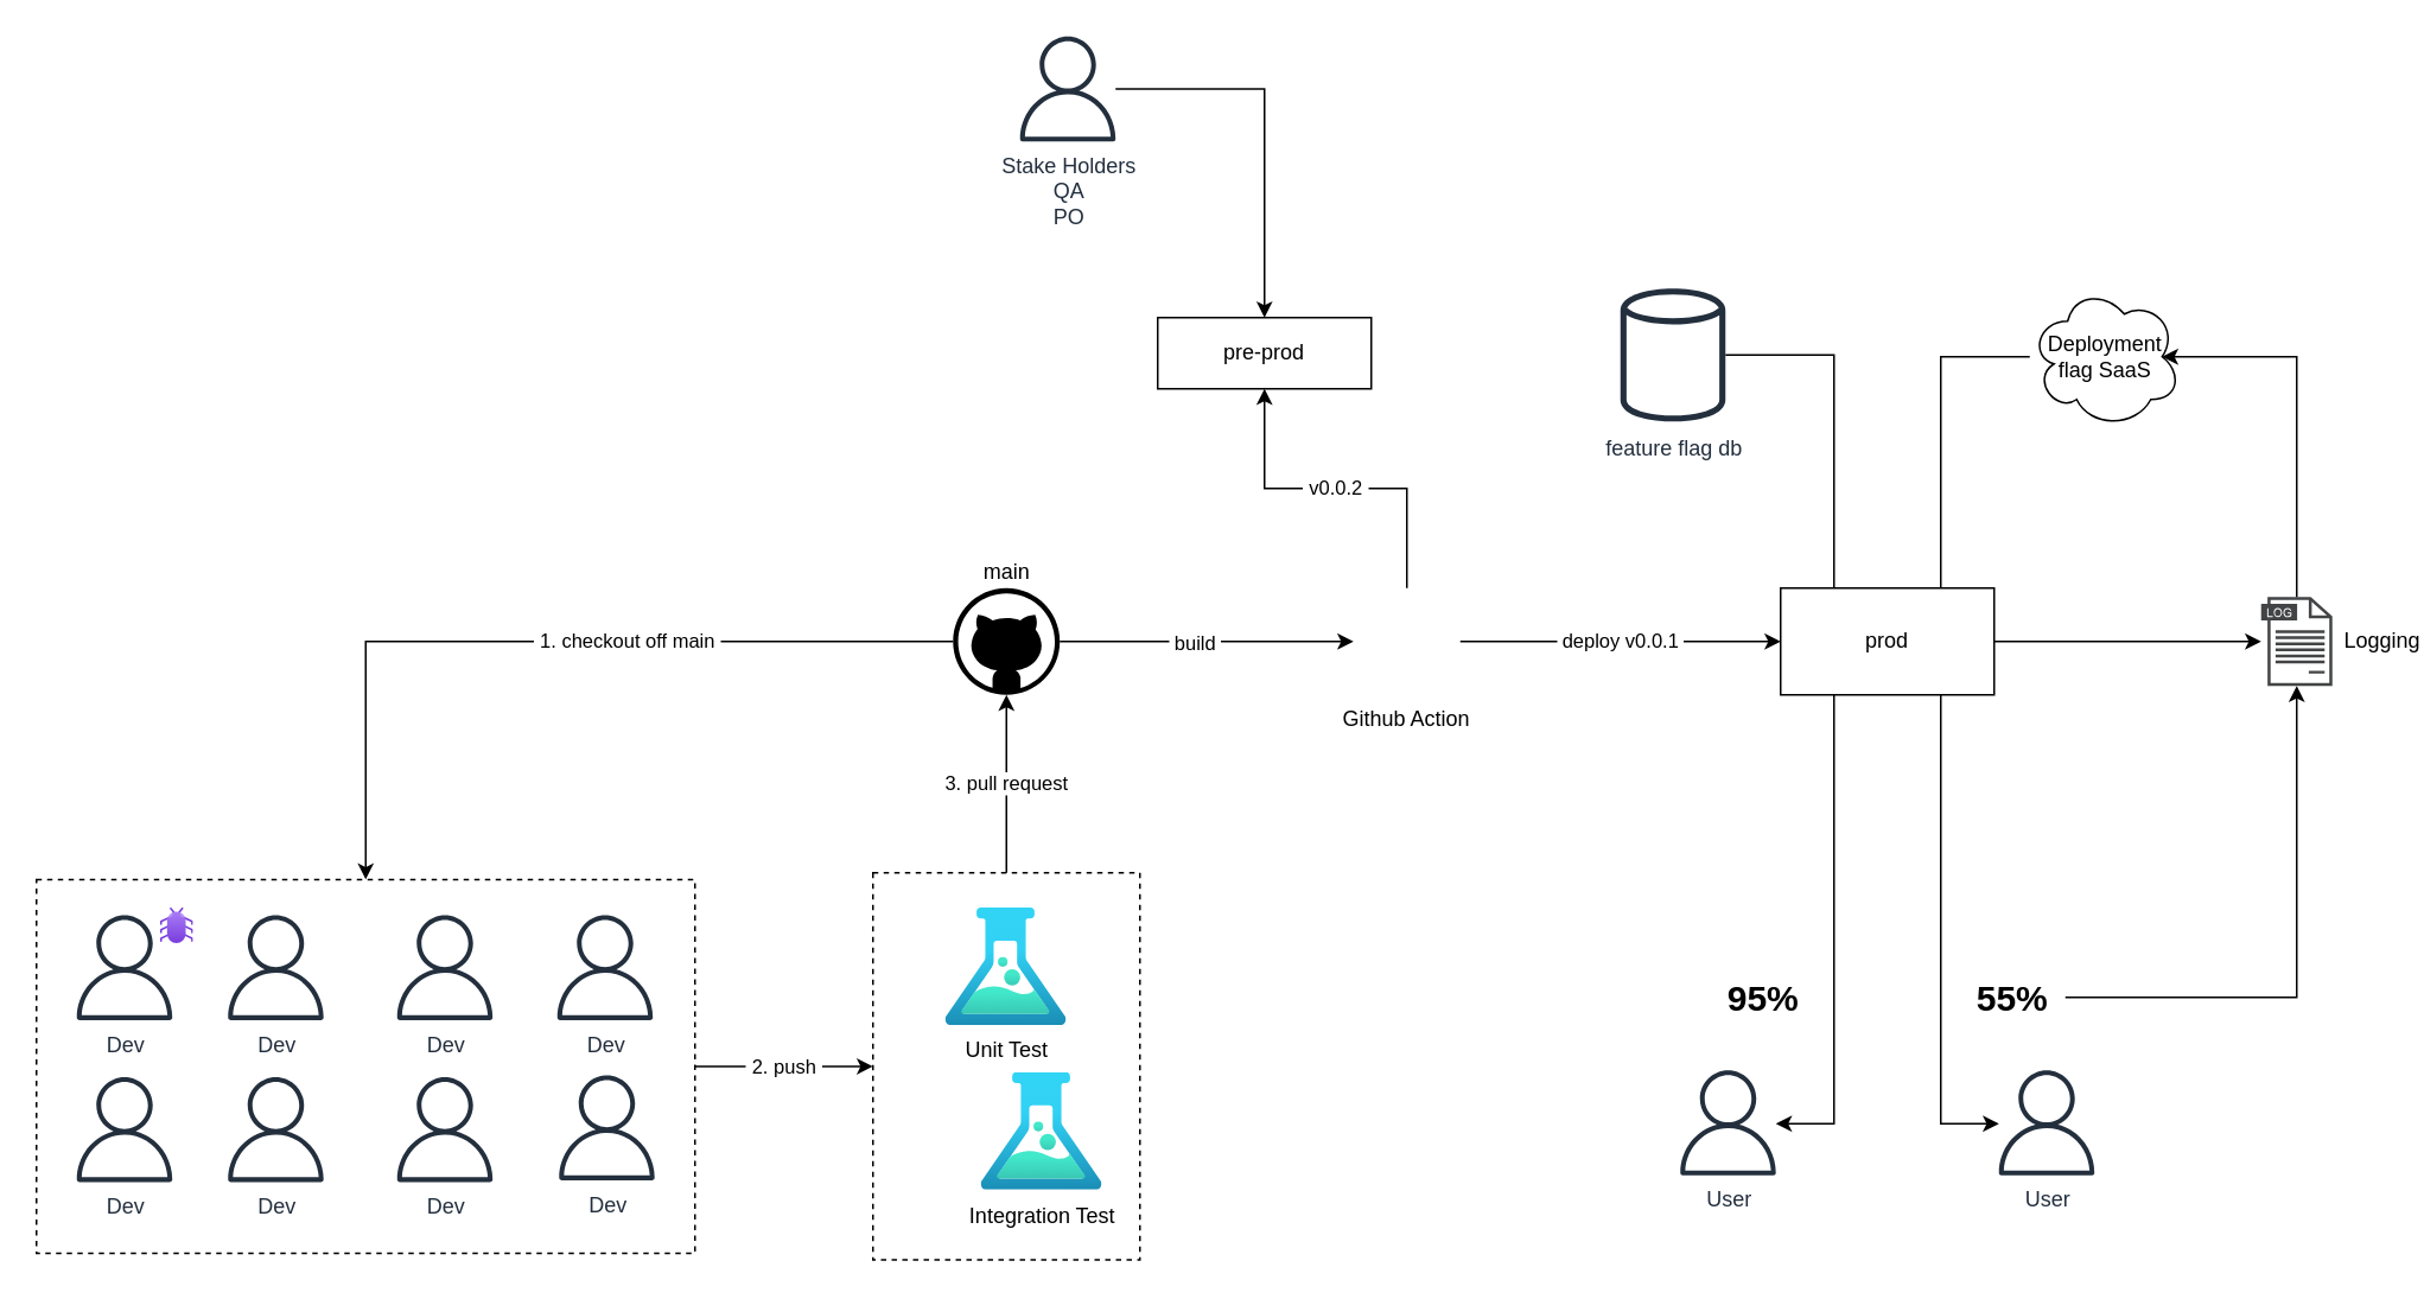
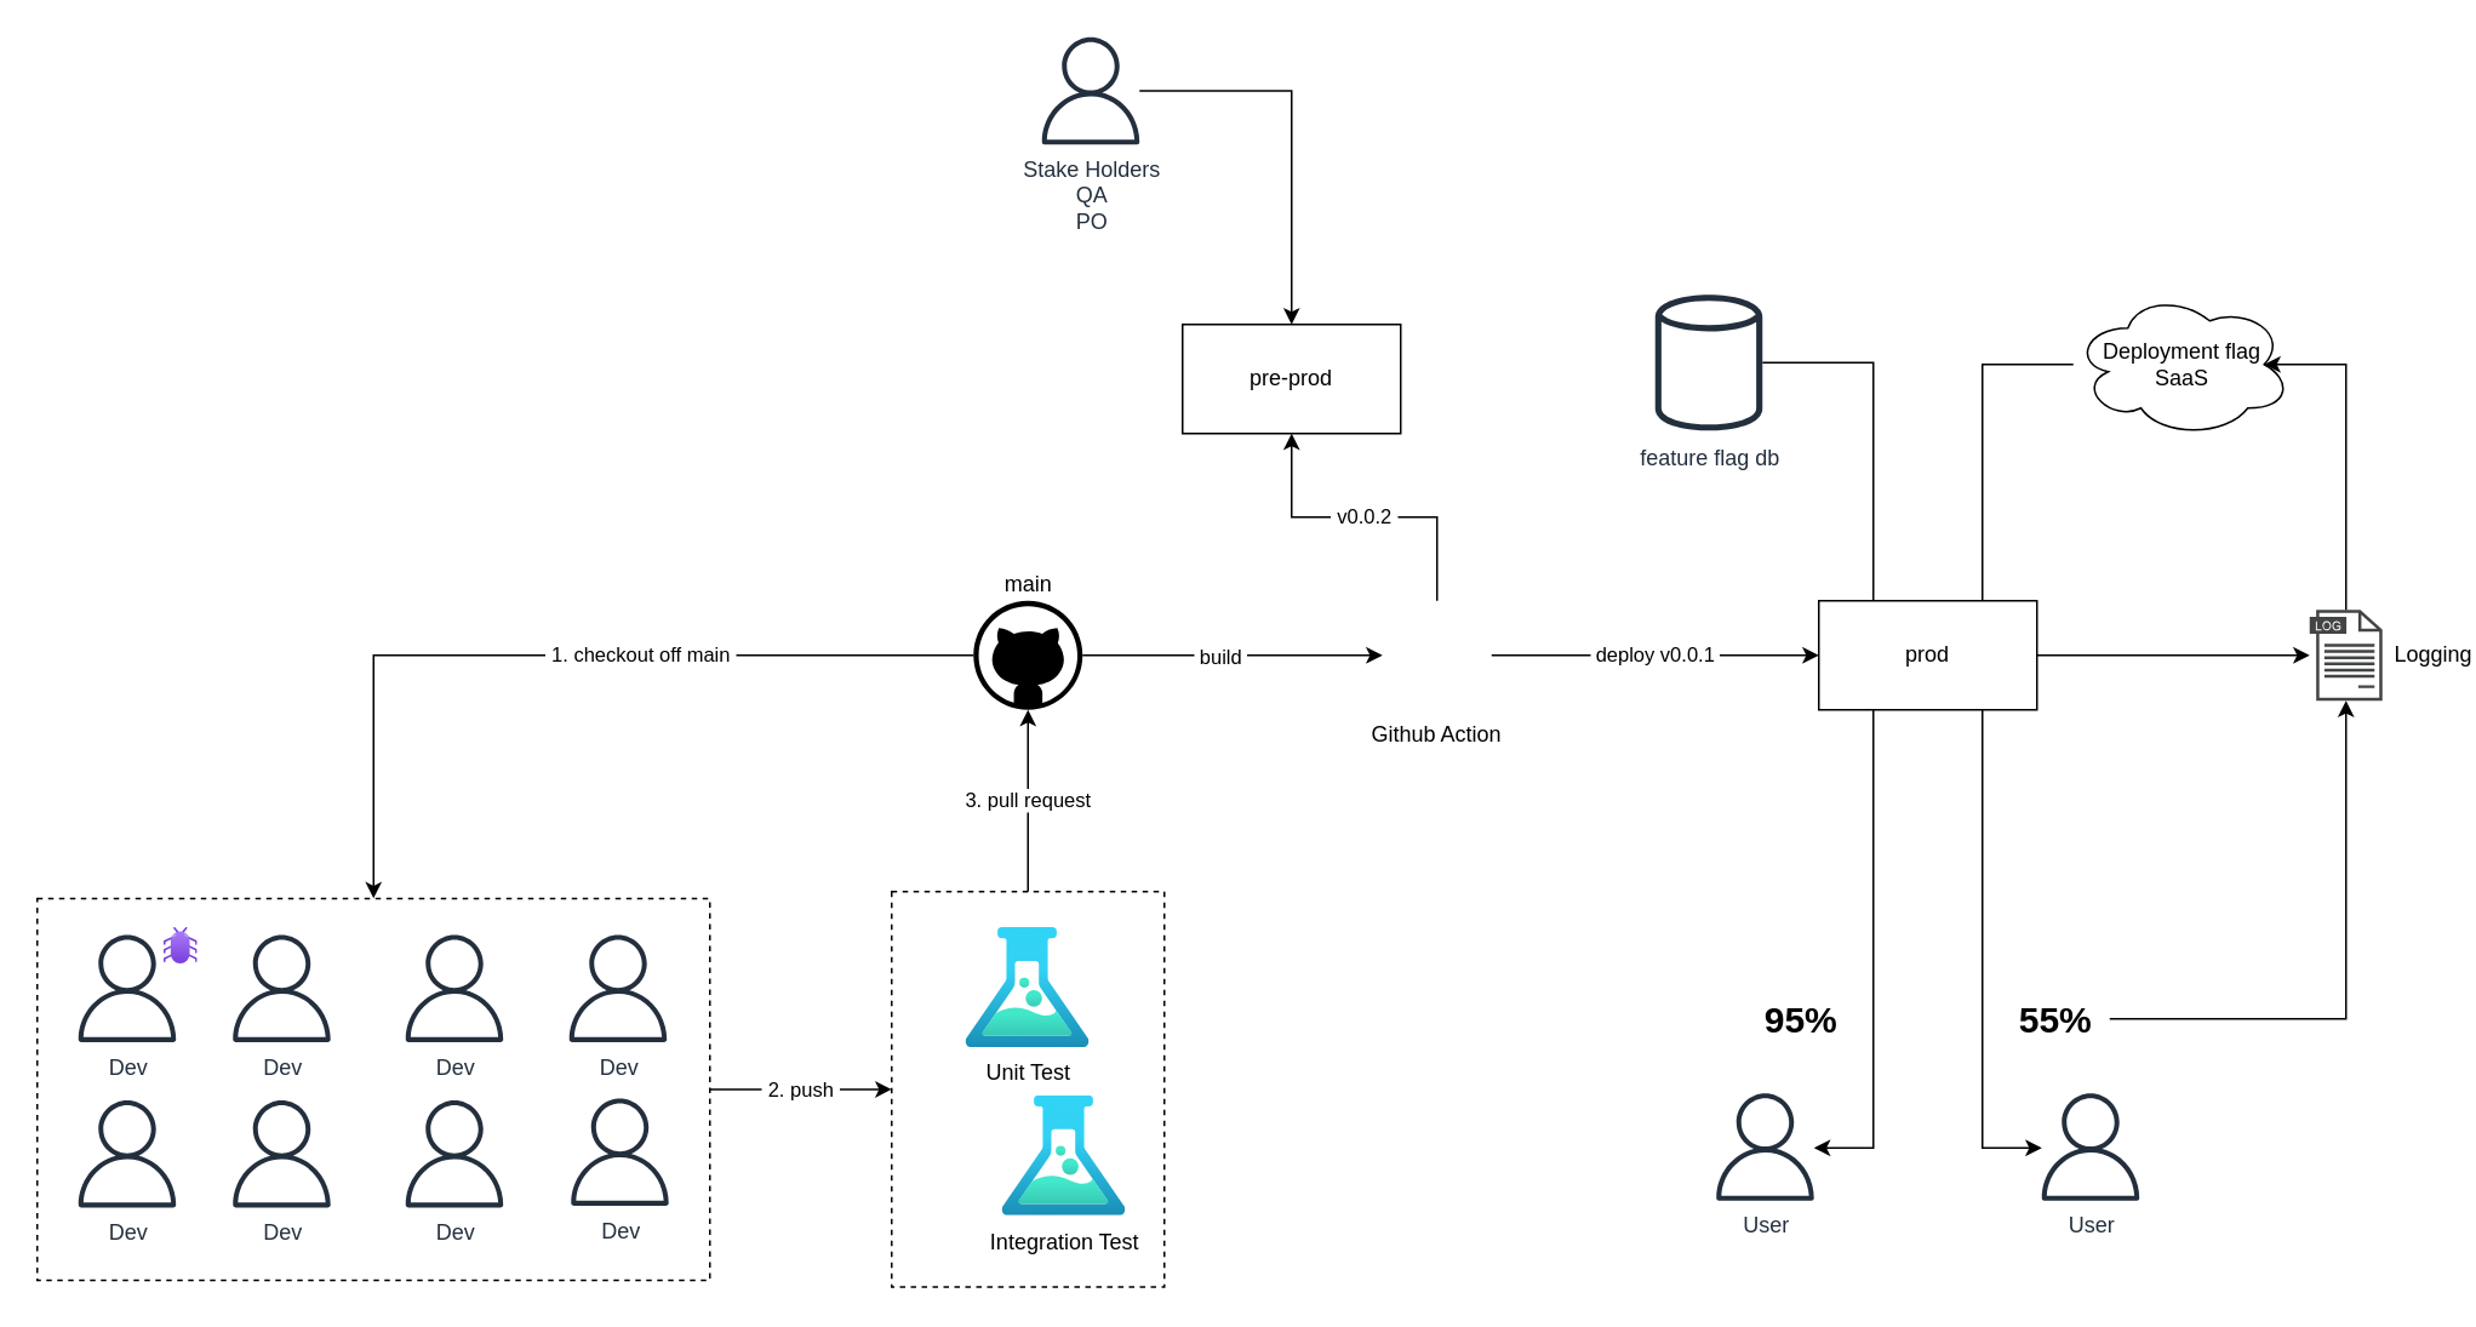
  <mxCell id="0" />
  <mxCell id="1" parent="0" />
  <mxCell id="2" value="" style="rounded=0;whiteSpace=wrap;html=1;dashed=1;verticalAlign=top;fontStyle=1;fontSize=19;" vertex="1" parent="1"><mxGeometry x="490" y="490" width="150" height="217.5" as="geometry" /></mxCell>
  <mxCell id="3" value="&amp;nbsp;2. push&amp;nbsp;" style="edgeStyle=orthogonalEdgeStyle;rounded=0;orthogonalLoop=1;jettySize=auto;html=1;" edge="1" parent="1" source="4" target="2"><mxGeometry relative="1" as="geometry" /></mxCell>
  <mxCell id="4" value="" style="rounded=0;whiteSpace=wrap;html=1;dashed=1;" vertex="1" parent="1"><mxGeometry x="20" y="493.75" width="370" height="210" as="geometry" /></mxCell>
  <mxCell id="5" value="Dev" style="sketch=0;outlineConnect=0;fontColor=#232F3E;gradientColor=none;fillColor=#232F3D;strokeColor=none;dashed=0;verticalLabelPosition=bottom;verticalAlign=top;align=center;html=1;fontSize=12;fontStyle=0;aspect=fixed;pointerEvents=1;shape=mxgraph.aws4.user;" vertex="1" parent="1"><mxGeometry x="40" y="604.75" width="59" height="59" as="geometry" /></mxCell>
  <mxCell id="6" value="Dev" style="sketch=0;outlineConnect=0;fontColor=#232F3E;gradientColor=none;fillColor=#232F3D;strokeColor=none;dashed=0;verticalLabelPosition=bottom;verticalAlign=top;align=center;html=1;fontSize=12;fontStyle=0;aspect=fixed;pointerEvents=1;shape=mxgraph.aws4.user;" vertex="1" parent="1"><mxGeometry x="125" y="604.75" width="59" height="59" as="geometry" /></mxCell>
  <mxCell id="7" value="Dev" style="sketch=0;outlineConnect=0;fontColor=#232F3E;gradientColor=none;fillColor=#232F3D;strokeColor=none;dashed=0;verticalLabelPosition=bottom;verticalAlign=top;align=center;html=1;fontSize=12;fontStyle=0;aspect=fixed;pointerEvents=1;shape=mxgraph.aws4.user;" vertex="1" parent="1"><mxGeometry x="220" y="604.75" width="59" height="59" as="geometry" /></mxCell>
  <mxCell id="8" value="Dev" style="sketch=0;outlineConnect=0;fontColor=#232F3E;gradientColor=none;fillColor=#232F3D;strokeColor=none;dashed=0;verticalLabelPosition=bottom;verticalAlign=top;align=center;html=1;fontSize=12;fontStyle=0;aspect=fixed;pointerEvents=1;shape=mxgraph.aws4.user;" vertex="1" parent="1"><mxGeometry x="311" y="603.75" width="59" height="59" as="geometry" /></mxCell>
  <mxCell id="9" value="Dev" style="sketch=0;outlineConnect=0;fontColor=#232F3E;gradientColor=none;fillColor=#232F3D;strokeColor=none;dashed=0;verticalLabelPosition=bottom;verticalAlign=top;align=center;html=1;fontSize=12;fontStyle=0;aspect=fixed;pointerEvents=1;shape=mxgraph.aws4.user;" vertex="1" parent="1"><mxGeometry x="40" y="513.75" width="59" height="59" as="geometry" /></mxCell>
  <mxCell id="10" value="Dev" style="sketch=0;outlineConnect=0;fontColor=#232F3E;gradientColor=none;fillColor=#232F3D;strokeColor=none;dashed=0;verticalLabelPosition=bottom;verticalAlign=top;align=center;html=1;fontSize=12;fontStyle=0;aspect=fixed;pointerEvents=1;shape=mxgraph.aws4.user;" vertex="1" parent="1"><mxGeometry x="125" y="513.75" width="59" height="59" as="geometry" /></mxCell>
  <mxCell id="11" value="Dev" style="sketch=0;outlineConnect=0;fontColor=#232F3E;gradientColor=none;fillColor=#232F3D;strokeColor=none;dashed=0;verticalLabelPosition=bottom;verticalAlign=top;align=center;html=1;fontSize=12;fontStyle=0;aspect=fixed;pointerEvents=1;shape=mxgraph.aws4.user;" vertex="1" parent="1"><mxGeometry x="220" y="513.75" width="59" height="59" as="geometry" /></mxCell>
  <mxCell id="12" value="Dev" style="sketch=0;outlineConnect=0;fontColor=#232F3E;gradientColor=none;fillColor=#232F3D;strokeColor=none;dashed=0;verticalLabelPosition=bottom;verticalAlign=top;align=center;html=1;fontSize=12;fontStyle=0;aspect=fixed;pointerEvents=1;shape=mxgraph.aws4.user;" vertex="1" parent="1"><mxGeometry x="310" y="513.75" width="59" height="59" as="geometry" /></mxCell>
  <mxCell id="13" value="&amp;nbsp;1. checkout off main&amp;nbsp;" style="edgeStyle=orthogonalEdgeStyle;rounded=0;orthogonalLoop=1;jettySize=auto;html=1;entryX=0.5;entryY=0;entryDx=0;entryDy=0;" edge="1" parent="1" source="16" target="4"><mxGeometry x="-0.211" relative="1" as="geometry"><mxPoint as="offset" /></mxGeometry></mxCell>
  <mxCell id="14" style="edgeStyle=orthogonalEdgeStyle;rounded=0;orthogonalLoop=1;jettySize=auto;html=1;entryX=0;entryY=0.5;entryDx=0;entryDy=0;" edge="1" parent="1" source="16" target="26"><mxGeometry relative="1" as="geometry" /></mxCell>
  <mxCell id="15" value="&amp;nbsp;build&amp;nbsp;" style="edgeLabel;html=1;align=center;verticalAlign=middle;resizable=0;points=[];" vertex="1" connectable="0" parent="14"><mxGeometry x="-0.096" y="2" relative="1" as="geometry"><mxPoint y="2" as="offset" /></mxGeometry></mxCell>
  <mxCell id="16" value="main" style="verticalLabelPosition=top;html=1;verticalAlign=bottom;align=center;strokeColor=none;fillColor=#000000;shape=mxgraph.azure.github_code;pointerEvents=1;labelPosition=center;spacingLeft=0;" vertex="1" parent="1"><mxGeometry x="535" y="330" width="60" height="60" as="geometry" /></mxCell>
  <mxCell id="17" value="Unit Test" style="image;aspect=fixed;html=1;points=[];align=center;fontSize=12;image=img/lib/azure2/general/Load_Test.svg;" vertex="1" parent="1"><mxGeometry x="531" y="510" width="68" height="66" as="geometry" /></mxCell>
  <mxCell id="18" value="Integration Test" style="image;aspect=fixed;html=1;points=[];align=center;fontSize=12;image=img/lib/azure2/general/Load_Test.svg;" vertex="1" parent="1"><mxGeometry x="551" y="602.5" width="68" height="66" as="geometry" /></mxCell>
  <mxCell id="19" value="" style="image;aspect=fixed;html=1;points=[];align=center;fontSize=12;image=img/lib/azure2/general/Bug.svg;" vertex="1" parent="1"><mxGeometry x="90" y="510" width="18.44" height="20" as="geometry" /></mxCell>
  <mxCell id="20" value="3. pull request" style="edgeStyle=orthogonalEdgeStyle;rounded=0;orthogonalLoop=1;jettySize=auto;html=1;entryX=0.5;entryY=1;entryDx=0;entryDy=0;entryPerimeter=0;" edge="1" parent="1" source="2" target="16"><mxGeometry relative="1" as="geometry" /></mxCell>
  <mxCell id="21" style="edgeStyle=orthogonalEdgeStyle;rounded=0;orthogonalLoop=1;jettySize=auto;html=1;endArrow=none;endFill=0;" edge="1" parent="1" source="23" target="27"><mxGeometry relative="1" as="geometry"><Array as="points"><mxPoint x="1030" y="199" /></Array></mxGeometry></mxCell>
  <mxCell id="22" style="edgeStyle=orthogonalEdgeStyle;rounded=0;orthogonalLoop=1;jettySize=auto;html=1;" edge="1" parent="1" source="23" target="35"><mxGeometry relative="1" as="geometry" /></mxCell>
  <mxCell id="23" value="prod" style="rounded=0;whiteSpace=wrap;html=1;" vertex="1" parent="1"><mxGeometry x="1000" y="330" width="120" height="60" as="geometry" /></mxCell>
  <mxCell id="24" value="&amp;nbsp;deploy v0.0.1&amp;nbsp;" style="edgeStyle=orthogonalEdgeStyle;rounded=0;orthogonalLoop=1;jettySize=auto;html=1;" edge="1" parent="1" source="26" target="23"><mxGeometry relative="1" as="geometry" /></mxCell>
  <mxCell id="25" value="&amp;nbsp;v0.0.2&amp;nbsp;" style="edgeStyle=orthogonalEdgeStyle;rounded=0;orthogonalLoop=1;jettySize=auto;html=1;" edge="1" parent="1" source="26" target="32"><mxGeometry relative="1" as="geometry" /></mxCell>
  <mxCell id="26" value="Github Action" style="shape=image;verticalLabelPosition=bottom;labelBackgroundColor=default;verticalAlign=top;aspect=fixed;imageAspect=0;image=https://static-00.iconduck.com/assets.00/githubactions-icon-2048x2048-ipqow27x.png;" vertex="1" parent="1"><mxGeometry x="760" y="330" width="60" height="60" as="geometry" /></mxCell>
  <mxCell id="27" value="feature flag db" style="sketch=0;outlineConnect=0;fontColor=#232F3E;gradientColor=none;fillColor=#232F3D;strokeColor=none;dashed=0;verticalLabelPosition=bottom;verticalAlign=top;align=center;html=1;fontSize=12;fontStyle=0;aspect=fixed;pointerEvents=1;shape=mxgraph.aws4.generic_database;" vertex="1" parent="1"><mxGeometry x="910" y="160" width="59" height="78" as="geometry" /></mxCell>
  <mxCell id="28" style="edgeStyle=orthogonalEdgeStyle;rounded=0;orthogonalLoop=1;jettySize=auto;html=1;entryX=0.75;entryY=0;entryDx=0;entryDy=0;endArrow=none;endFill=0;" edge="1" parent="1" source="29" target="23"><mxGeometry relative="1" as="geometry" /></mxCell>
- <mxCell id="29" value="Deployment flag SaaS" style="ellipse;shape=cloud;whiteSpace=wrap;html=1;" vertex="1" parent="1"><mxGeometry x="1140" y="160" width="85" height="80" as="geometry" /></mxCell>
+ <mxCell id="29" value="Deployment flag SaaS" style="ellipse;shape=cloud;whiteSpace=wrap;html=1;" vertex="1" parent="1"><mxGeometry x="1140" y="160" width="120" height="80" as="geometry" /></mxCell>
  <mxCell id="30" style="edgeStyle=orthogonalEdgeStyle;rounded=0;orthogonalLoop=1;jettySize=auto;html=1;exitX=0.75;exitY=1;exitDx=0;exitDy=0;" edge="1" parent="1" source="23" target="31"><mxGeometry relative="1" as="geometry"><Array as="points"><mxPoint x="1090" y="631" /></Array></mxGeometry></mxCell>
  <mxCell id="31" value="User" style="sketch=0;outlineConnect=0;fontColor=#232F3E;gradientColor=none;fillColor=#232F3D;strokeColor=none;dashed=0;verticalLabelPosition=bottom;verticalAlign=top;align=center;html=1;fontSize=12;fontStyle=0;aspect=fixed;pointerEvents=1;shape=mxgraph.aws4.user;" vertex="1" parent="1"><mxGeometry x="1120" y="601" width="59" height="59" as="geometry" /></mxCell>
- <mxCell id="32" value="pre-prod" style="rounded=0;whiteSpace=wrap;html=1;" vertex="1" parent="1"><mxGeometry x="650" y="178" width="120" height="40" as="geometry" /></mxCell>
+ <mxCell id="32" value="pre-prod" style="rounded=0;whiteSpace=wrap;html=1;" vertex="1" parent="1"><mxGeometry x="650" y="178" width="120" height="60" as="geometry" /></mxCell>
  <mxCell id="33" style="edgeStyle=orthogonalEdgeStyle;rounded=0;orthogonalLoop=1;jettySize=auto;html=1;" edge="1" parent="1" source="34" target="32"><mxGeometry relative="1" as="geometry" /></mxCell>
  <mxCell id="34" value="Stake Holders&lt;div&gt;QA&lt;/div&gt;&lt;div&gt;PO&lt;/div&gt;" style="sketch=0;outlineConnect=0;fontColor=#232F3E;gradientColor=none;fillColor=#232F3D;strokeColor=none;dashed=0;verticalLabelPosition=bottom;verticalAlign=top;align=center;html=1;fontSize=12;fontStyle=0;aspect=fixed;pointerEvents=1;shape=mxgraph.aws4.user;" vertex="1" parent="1"><mxGeometry x="570" y="20" width="59" height="59" as="geometry" /></mxCell>
  <mxCell id="35" value="Logging" style="sketch=0;pointerEvents=1;shadow=0;dashed=0;html=1;strokeColor=none;fillColor=#434445;aspect=fixed;labelPosition=right;verticalLabelPosition=middle;verticalAlign=middle;align=left;outlineConnect=0;shape=mxgraph.vvd.log_files;spacingLeft=5;" vertex="1" parent="1"><mxGeometry x="1270" y="335" width="40" height="50" as="geometry" /></mxCell>
  <mxCell id="36" style="edgeStyle=orthogonalEdgeStyle;rounded=0;orthogonalLoop=1;jettySize=auto;html=1;exitX=0.25;exitY=1;exitDx=0;exitDy=0;" edge="1" parent="1" source="23" target="37"><mxGeometry relative="1" as="geometry"><Array as="points"><mxPoint x="1030" y="631" /></Array></mxGeometry></mxCell>
  <mxCell id="37" value="User" style="sketch=0;outlineConnect=0;fontColor=#232F3E;gradientColor=none;fillColor=#232F3D;strokeColor=none;dashed=0;verticalLabelPosition=bottom;verticalAlign=top;align=center;html=1;fontSize=12;fontStyle=0;aspect=fixed;pointerEvents=1;shape=mxgraph.aws4.user;" vertex="1" parent="1"><mxGeometry x="941" y="601" width="59" height="59" as="geometry" /></mxCell>
  <mxCell id="38" value="95%" style="text;html=1;align=center;verticalAlign=middle;resizable=0;points=[];autosize=1;strokeColor=none;fillColor=none;fontSize=20;fontStyle=1" vertex="1" parent="1"><mxGeometry x="960" y="540" width="60" height="40" as="geometry" /></mxCell>
  <mxCell id="39" style="edgeStyle=orthogonalEdgeStyle;rounded=0;orthogonalLoop=1;jettySize=auto;html=1;" edge="1" parent="1" source="40" target="35"><mxGeometry relative="1" as="geometry" /></mxCell>
  <mxCell id="40" value="55%" style="text;html=1;align=center;verticalAlign=middle;resizable=0;points=[];autosize=1;strokeColor=none;fillColor=none;fontSize=20;fontStyle=1" vertex="1" parent="1"><mxGeometry x="1100" y="540" width="60" height="40" as="geometry" /></mxCell>
  <mxCell id="41" style="edgeStyle=orthogonalEdgeStyle;rounded=0;orthogonalLoop=1;jettySize=auto;html=1;entryX=0.875;entryY=0.5;entryDx=0;entryDy=0;entryPerimeter=0;" edge="1" parent="1" source="35" target="29"><mxGeometry relative="1" as="geometry"><Array as="points"><mxPoint x="1290" y="200" /></Array></mxGeometry></mxCell>
